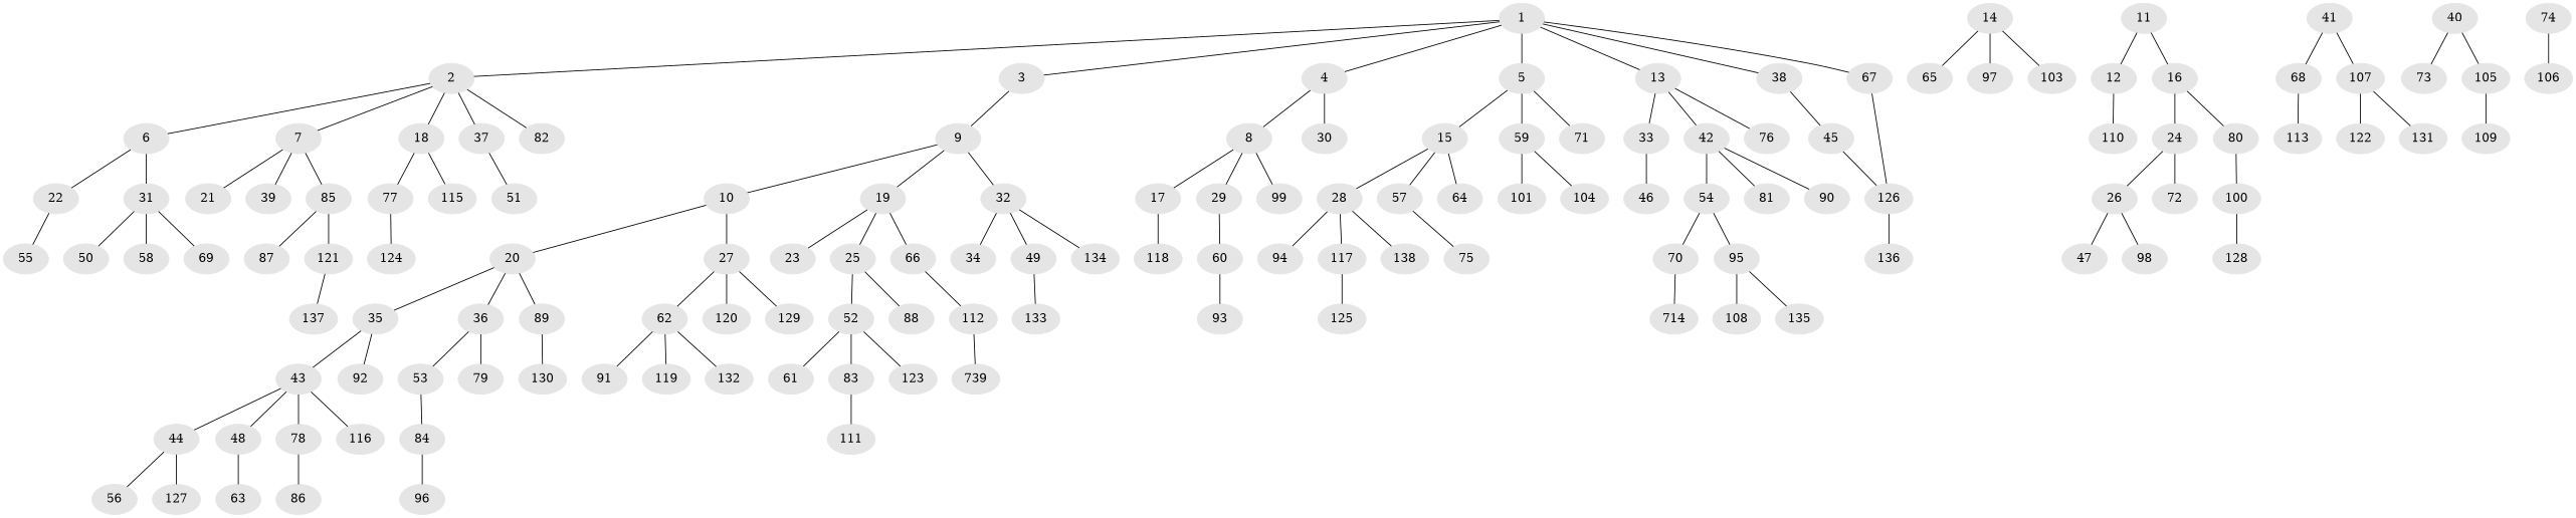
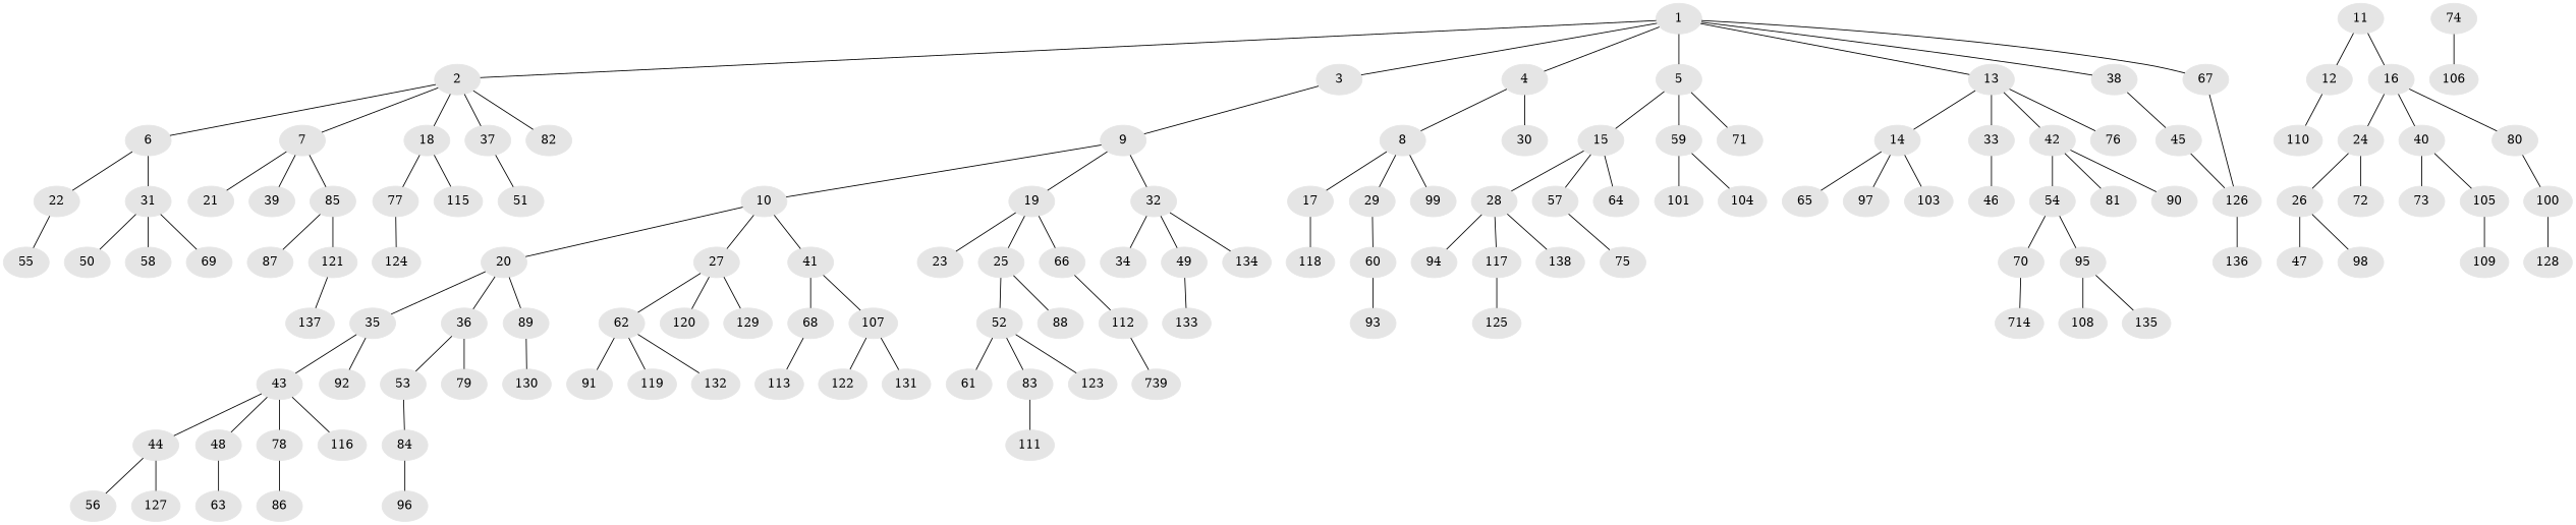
  graph {
    node [color=gray90 style=filled]
    1
    2
    3
    4
    5
    13
    38
    67
    6
    7
    18
    37
    82
    9
    8
    30
    15
    59
    71
    14
    33
    42
    76
    45
    126
    22
    31
    21
    39
    85
    77
    115
    51
    10
    19
    32
    17
    29
    99
    11
    12
    16
    28
    57
    64
    101
    104
    55
    50
    58
    69
    87
    121
    118
    60
    20
    27
    41
    23
    25
    66
    34
    49
    134
    35
    36
    89
    62
    120
    129
    68
    107
    110
    24
    40
    80
    65
    97
    103
    46
    54
    81
    90
    94
    117
    138
    75
    26
    72
    73
    105
    100
    124
    52
    88
    112
    43
    92
    53
    79
    130
    47
    98
    61
    83
    123
    91
    119
    132
    125
    93
    133
    44
    48
    78
    116
    84
    109
    113
    122
    131
    70
    95
    56
    127
    63
    86
    136
    111
    96
    n131 [label=714]
    108
    135
    n134 [label=739]
    74
    106
    128
    137
    1 -- 2
    1 -- 3
    1 -- 4
    1 -- 5
    1 -- 13
    1 -- 38
    1 -- 67
    2 -- 6
    2 -- 7
    2 -- 18
    2 -- 37
    2 -- 82
    3 -- 9
    4 -- 8
    4 -- 30
    5 -- 15
    5 -- 59
    5 -- 71
+   13 -- 14
    13 -- 33
    13 -- 42
    13 -- 76
    38 -- 45
    67 -- 126
    6 -- 22
    6 -- 31
    7 -- 21
    7 -- 39
    7 -- 85
    18 -- 77
    18 -- 115
    37 -- 51
    9 -- 10
    9 -- 19
    9 -- 32
    8 -- 17
    8 -- 29
    8 -- 99
    15 -- 28
    15 -- 57
    15 -- 64
    59 -- 101
    59 -- 104
    14 -- 65
    14 -- 97
    14 -- 103
    33 -- 46
    42 -- 54
    42 -- 81
    42 -- 90
    45 -- 126
    126 -- 136
    22 -- 55
    31 -- 50
    31 -- 58
    31 -- 69
    85 -- 87
    85 -- 121
    77 -- 124
    10 -- 20
    10 -- 27
+   10 -- 41
    19 -- 23
    19 -- 25
    19 -- 66
    32 -- 34
    32 -- 49
    32 -- 134
    17 -- 118
    29 -- 60
    11 -- 12
    11 -- 16
    12 -- 110
    16 -- 24
+   16 -- 40
    16 -- 80
    28 -- 94
    28 -- 117
    28 -- 138
    57 -- 75
    121 -- 137
    60 -- 93
    20 -- 35
    20 -- 36
    20 -- 89
    27 -- 62
    27 -- 120
    27 -- 129
    41 -- 68
    41 -- 107
    25 -- 52
    25 -- 88
    66 -- 112
    49 -- 133
    35 -- 43
    35 -- 92
    36 -- 53
    36 -- 79
    89 -- 130
    62 -- 91
    62 -- 119
    62 -- 132
    68 -- 113
    107 -- 122
    107 -- 131
    24 -- 26
    24 -- 72
    40 -- 73
    40 -- 105
    80 -- 100
    54 -- 70
    54 -- 95
    117 -- 125
    26 -- 47
    26 -- 98
    105 -- 109
    100 -- 128
    52 -- 61
    52 -- 83
    52 -- 123
    112 -- n134
    43 -- 44
    43 -- 48
    43 -- 78
    43 -- 116
    53 -- 84
    83 -- 111
    44 -- 56
    44 -- 127
    48 -- 63
    78 -- 86
    84 -- 96
    70 -- n131
    95 -- 108
    95 -- 135
    74 -- 106
  }
